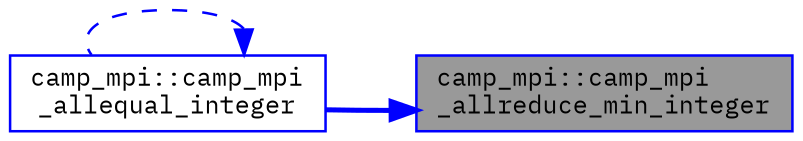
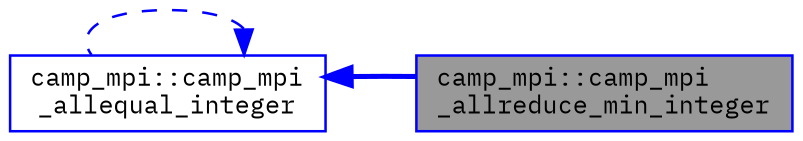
  digraph {
    rankdir=RL
    fontname="IBM Plex Mono"
    node [color=blue fontname="IBM Plex Mono" fontsize=10 shape=box style=filled]
    edge [color=blue dir=back fontname="IBM Plex Mono" fontsize=10 labelfontname=Helvetica labelfontsize=10]
    n1 [fillcolor=grey60 fontcolor=black height=0.2 label="camp_mpi::camp_mpi\l_allreduce_min_integer" width=0.4]
    n2 [fillcolor=white height=0.2 label="camp_mpi::camp_mpi\l_allequal_integer" width=0.4]
-   n1 -> n2 [style=bold]
+   n2 -> n1 [style=bold]
    n2 -> n2 [style=dashed]
  }
